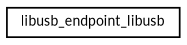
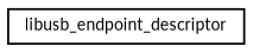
  digraph {
    rankdir=LR
    fontname=Lato
-   n1 [color=black fillcolor=white fontname=Lato fontsize=8 height=0.2 label=libusb_endpoint_libusb shape=record style=filled width=0.4]
+   n1 [color=black fillcolor=white fontname=Lato fontsize=8 height=0.2 label=libusb_endpoint_descriptor shape=record style=filled width=0.4]
  }
